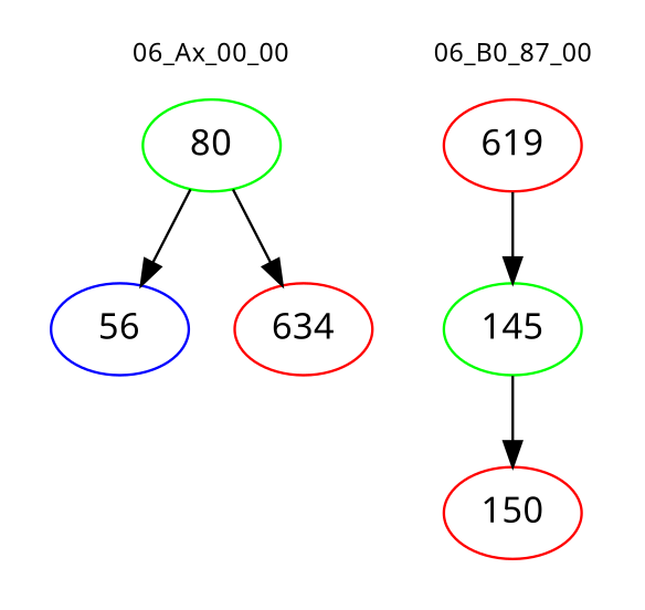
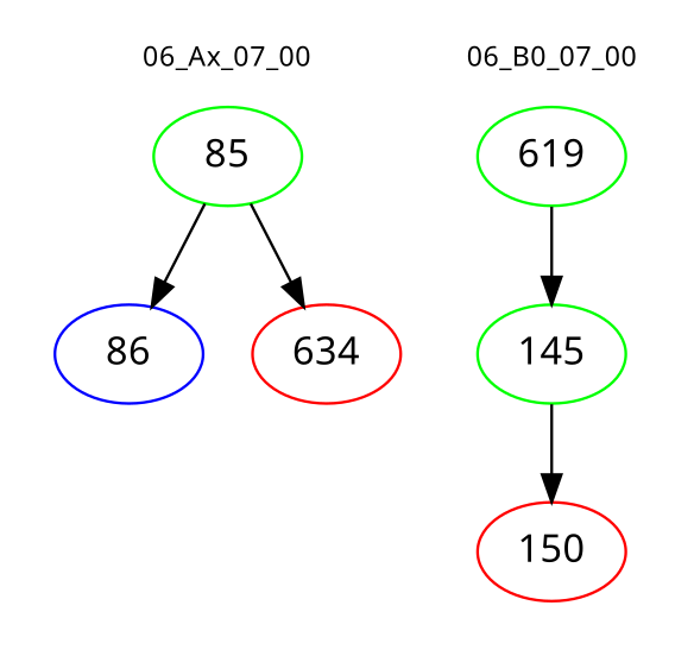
  digraph {
    fontname="Noto Sans"
    node [color=red fontname="Noto Sans"]
    edge [color=black fontname="Noto Sans"]
-   n1 [color=green label=80]
-   n2 [color=blue label=56]
+   n1 [color=green label=85]
+   n2 [color=blue label=86]
    n3 [label=634]
    n4 [color=green label=145]
    n5 [label=150]
-   n6 [label=619]
+   n6 [color=green label=619]
    subgraph cluster_1 {
      color=white
      fontsize=10
-     label="06_Ax_00_00"
+     label="06_Ax_07_00"
      n1
      n2
      n3
    }
    subgraph cluster_2 {
      color=white
      fontsize=10
-     label="06_B0_87_00"
+     label="06_B0_07_00"
      n4
      n5
      n6
    }
    n1 -> n2
    n1 -> n3
    n4 -> n5
    n6 -> n4
  }
